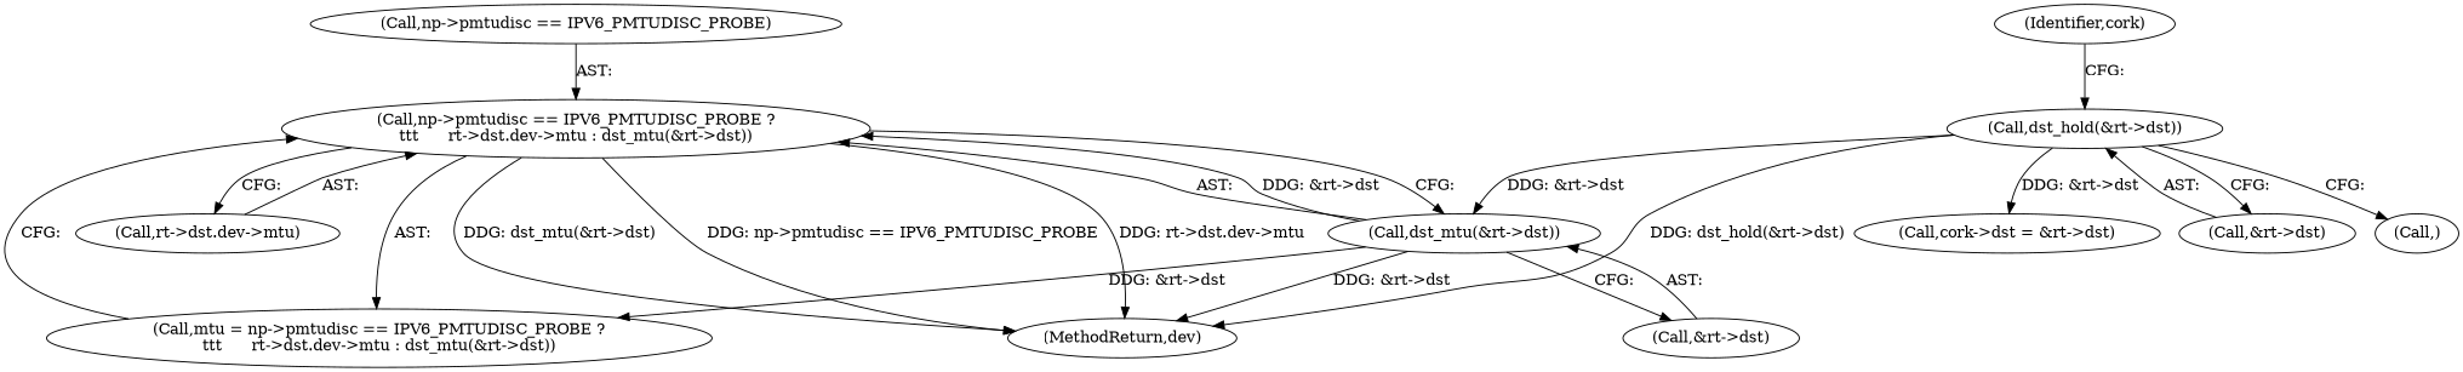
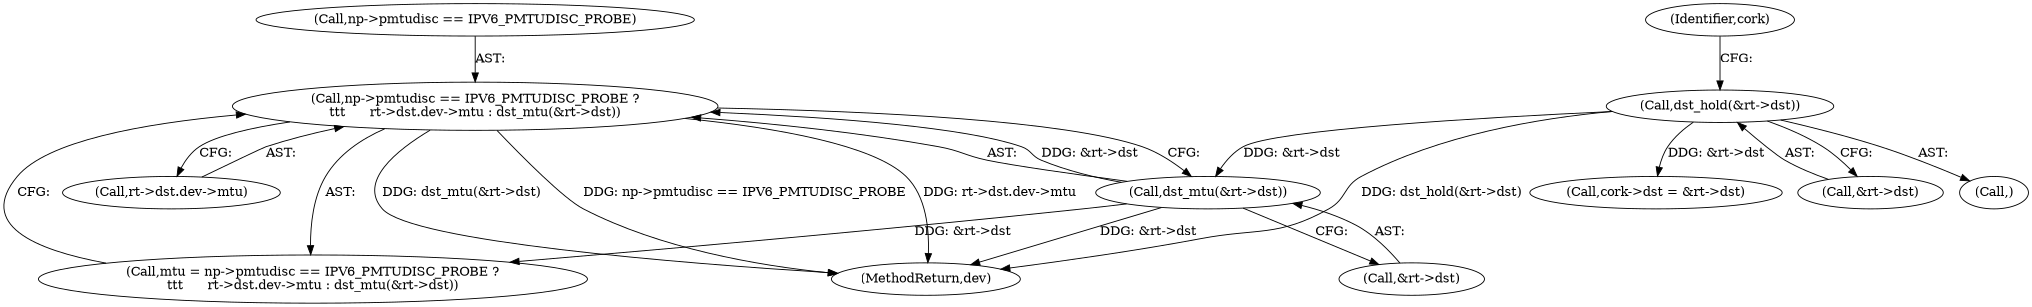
  digraph {
    n1 [label="(Call,np->pmtudisc == IPV6_PMTUDISC_PROBE ?\n\t\t\t      rt->dst.dev->mtu : dst_mtu(&rt->dst))"]
    n2 [label="(Call,dst_mtu(&rt->dst))"]
    n3 [label="(Call,mtu = np->pmtudisc == IPV6_PMTUDISC_PROBE ?\n\t\t\t      rt->dst.dev->mtu : dst_mtu(&rt->dst))"]
    n4 [label="(MethodReturn,dev)"]
    n5 [label="(Call,rt->dst.dev->mtu)"]
    n6 [label="(Call,&rt->dst)"]
    n7 [label="(Call,dst_hold(&rt->dst))"]
    n8 [label="(Call,cork->dst = &rt->dst)"]
    n9 [label="(Call,&rt->dst)"]
    n10 [label="(Call,)"]
    n11 [label="(Identifier,cork)"]
    n12 [label="(Call,np->pmtudisc == IPV6_PMTUDISC_PROBE)"]
    n1 -> n2 [label="CFG: "]
    n1 -> n3 [label="AST: "]
    n1 -> n4 [label="DDG: np->pmtudisc == IPV6_PMTUDISC_PROBE"]
    n1 -> n4 [label="DDG: rt->dst.dev->mtu"]
    n1 -> n4 [label="DDG: dst_mtu(&rt->dst)"]
    n1 -> n5 [label="CFG: "]
    n2 -> n1 [label="AST: "]
    n2 -> n1 [label="DDG: &rt->dst"]
    n2 -> n3 [label="DDG: &rt->dst"]
    n2 -> n4 [label="DDG: &rt->dst"]
    n2 -> n6 [label="CFG: "]
    n3 -> n1 [label="CFG: "]
    n5 -> n1 [label="AST: "]
    n6 -> n2 [label="AST: "]
    n7 -> n2 [label="DDG: &rt->dst"]
    n7 -> n4 [label="DDG: dst_hold(&rt->dst)"]
    n7 -> n8 [label="DDG: &rt->dst"]
    n7 -> n9 [label="CFG: "]
-   n7 -> n10 [label="CFG: "]
+   n7 -> n10 [label="AST: "]
    n9 -> n7 [label="AST: "]
    n11 -> n7 [label="CFG: "]
    n12 -> n1 [label="AST: "]
  }
